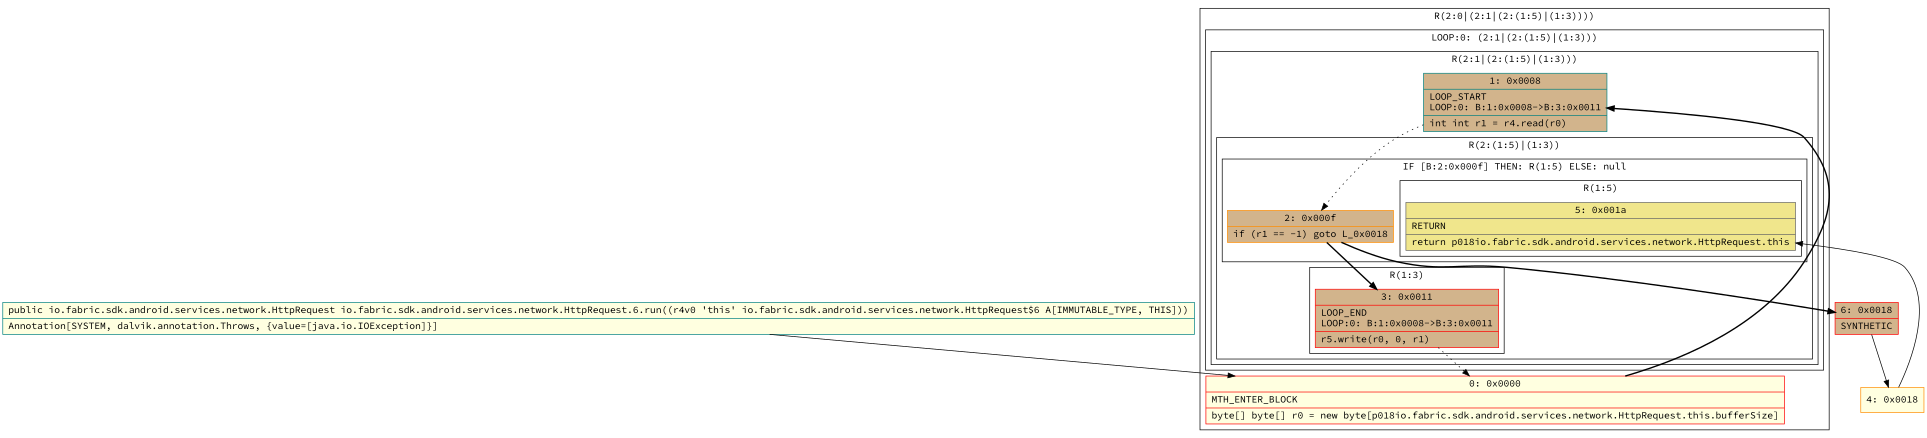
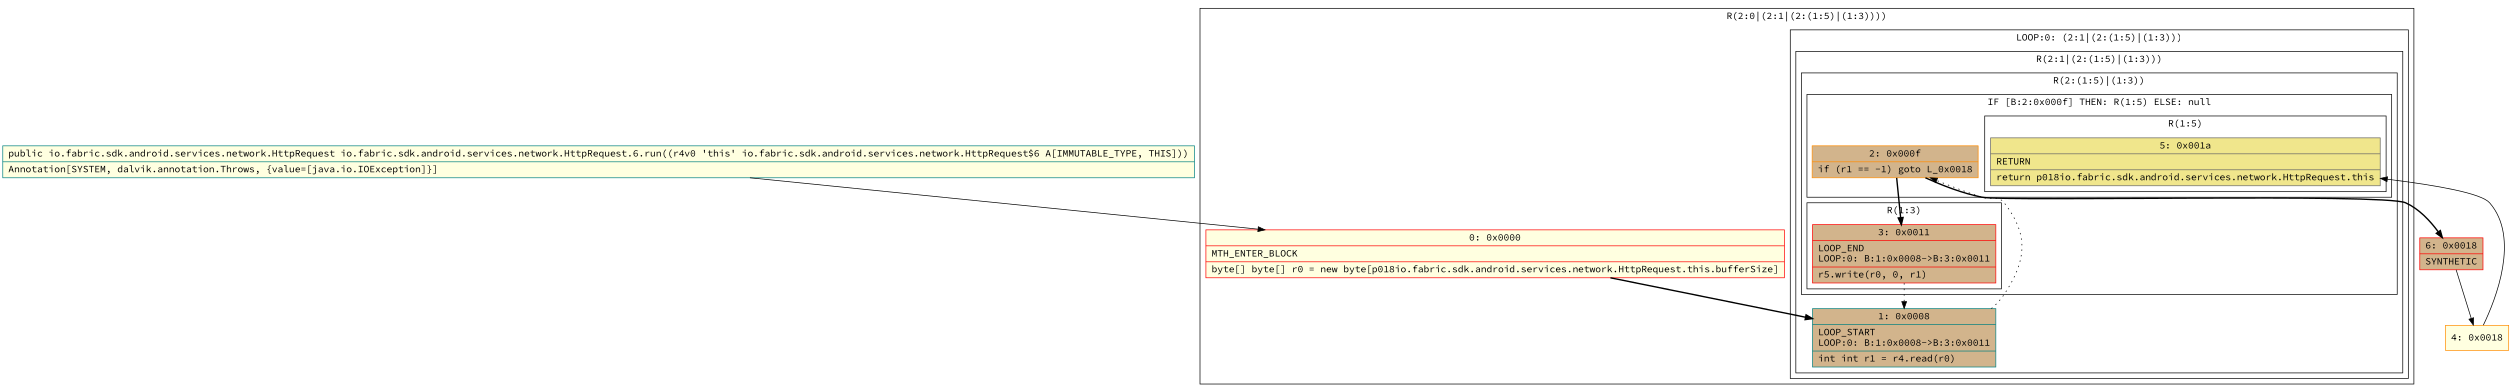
  digraph {
    fontname="Source Code Pro"
    node [color=red fillcolor=tan fontname="Source Code Pro" shape=record style=filled]
    edge [fontname="Source Code Pro" style=bold]
    n1 [color=gray40 fillcolor=khaki label="{5\:\ 0x001a|RETURN\l|return p018io.fabric.sdk.android.services.network.HttpRequest.this\l}"]
    n2 [color=darkorange label="{2\:\ 0x000f|if (r1 == \-1) goto L_0x0018\l}"]
    n3 [label="{3\:\ 0x0011|LOOP_END\lLOOP:0: B:1:0x0008\-\>B:3:0x0011\l|r5.write(r0, 0, r1)\l}"]
    n4 [color=teal label="{1\:\ 0x0008|LOOP_START\lLOOP:0: B:1:0x0008\-\>B:3:0x0011\l|int int r1 = r4.read(r0)\l}"]
    n5 [fillcolor=lightyellow label="{0\:\ 0x0000|MTH_ENTER_BLOCK\l|byte[] byte[] r0 = new byte[p018io.fabric.sdk.android.services.network.HttpRequest.this.bufferSize]\l}"]
    n6 [label="{6\:\ 0x0018|SYNTHETIC\l}"]
    n7 [color=darkorange fillcolor=lightyellow label="{4\:\ 0x0018}"]
    n8 [color=teal fillcolor=lightyellow label="{public io.fabric.sdk.android.services.network.HttpRequest io.fabric.sdk.android.services.network.HttpRequest.6.run((r4v0 'this' io.fabric.sdk.android.services.network.HttpRequest$6 A[IMMUTABLE_TYPE, THIS]))  | Annotation[SYSTEM, dalvik.annotation.Throws, \{value=[java.io.IOException]\}]\l}"]
    subgraph cluster_1 {
      label="R(2:0|(2:1|(2:(1:5)|(1:3))))"
      n5
      subgraph cluster_2 {
        label="LOOP:0: (2:1|(2:(1:5)|(1:3)))"
        subgraph cluster_3 {
          label="R(2:1|(2:(1:5)|(1:3)))"
          n4
          subgraph cluster_4 {
            label="R(2:(1:5)|(1:3))"
            subgraph cluster_5 {
              label="IF [B:2:0x000f] THEN: R(1:5) ELSE: null"
              n2
              subgraph cluster_6 {
                label="R(1:5)"
                n1
              }
            }
            subgraph cluster_7 {
              label="R(1:3)"
              n3
            }
          }
        }
      }
    }
    n2 -> n3
    n2 -> n6
-   n3 -> n5 [style=dotted]
+   n3 -> n4 [style=dotted]
    n4 -> n2 [style=dotted]
    n5 -> n4
    n6 -> n7 [style=solid]
    n7 -> n1 [style=solid]
    n8 -> n5 [style=solid]
  }
